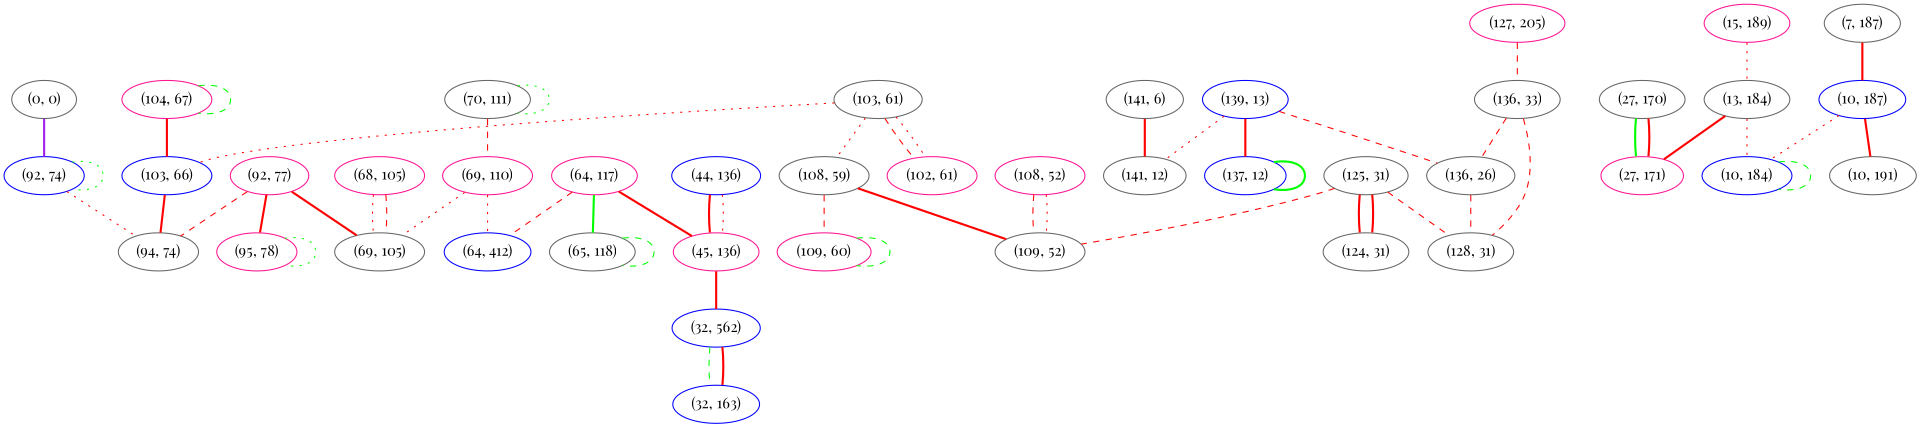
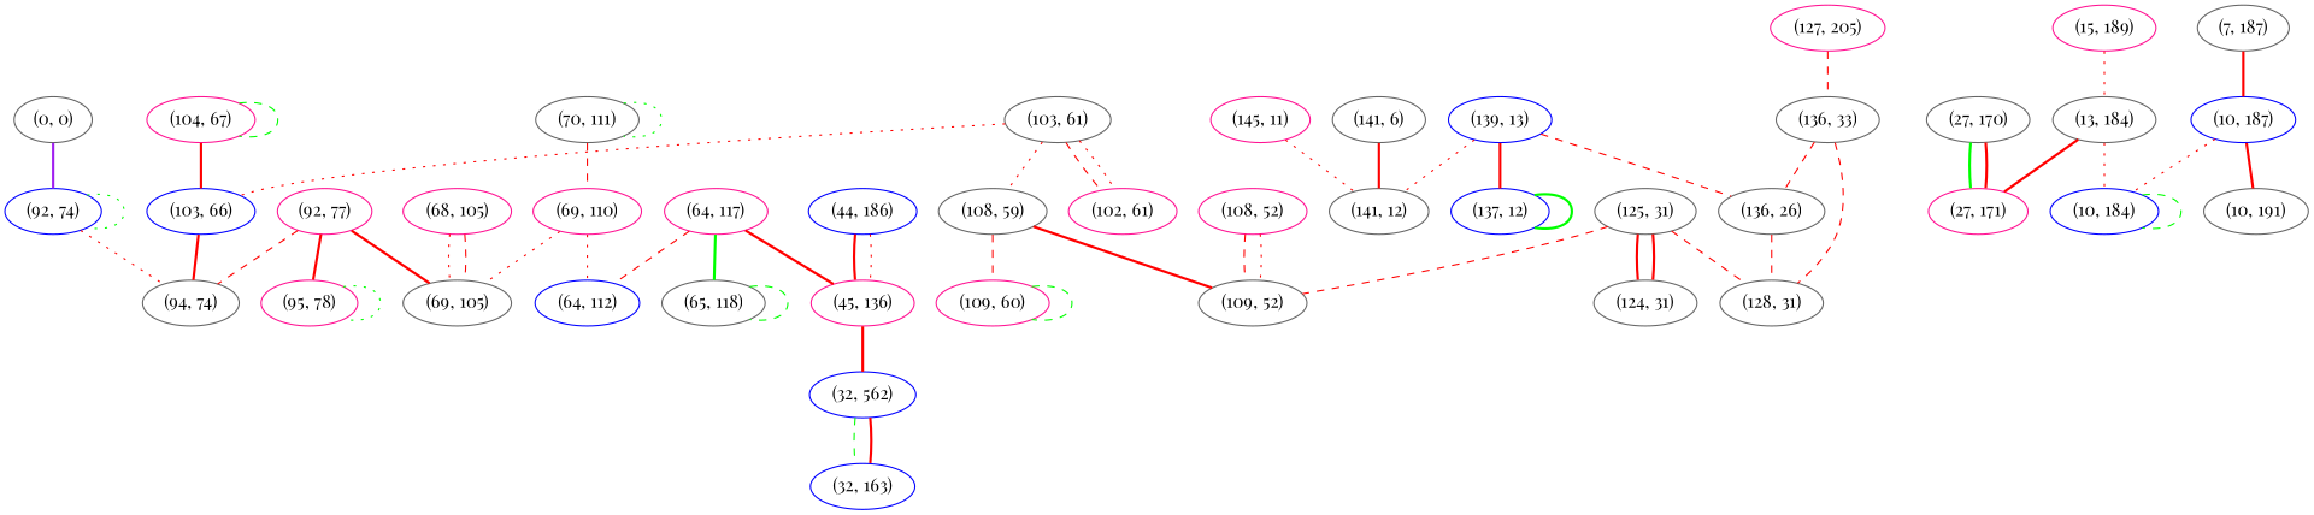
  graph {
    fontname="Playfair Display"
    node [color=gray40 fontname="Playfair Display"]
    edge [color=red fontname="Playfair Display" style=bold weight=1]
    "(104, 67)" [color=deeppink]
    "(103, 66)" [color=blue]
    "(94, 74)"
    "(64, 117)" [color=deeppink]
    "(45, 136)" [color=deeppink]
    "(65, 118)"
-   "(64, 112)" [color=blue label="(64, 412)"]
+   "(64, 112)" [color=blue]
    n8 [color=blue label="(32, 562)"]
    "(125, 31)"
    "(124, 31)"
    "(128, 31)"
    "(109, 52)"
    "(27, 171)" [color=deeppink]
    "(27, 170)"
    "(32, 163)" [color=blue]
    "(68, 105)" [color=deeppink]
    "(69, 105)"
    "(103, 61)"
    "(102, 61)" [color=deeppink]
    "(108, 59)"
    "(109, 60)" [color=deeppink]
    "(70, 111)"
    "(69, 110)" [color=deeppink]
    n24 [color=deeppink label="(92, 77)"]
    "(95, 78)" [color=deeppink]
-   "(44, 136)" [color=blue]
+   "(44, 136)" [color=blue label="(44, 186)"]
    "(10, 187)" [color=blue]
    "(7, 187)"
    "(10, 191)"
    "(10, 184)" [color=blue]
+   "(145, 11)" [color=deeppink]
    "(141, 12)"
    "(15, 189)" [color=deeppink]
    "(13, 184)"
    "(141, 6)"
    "(139, 13)" [color=blue]
    "(136, 26)"
    "(137, 12)" [color=blue]
    "(92, 74)" [color=blue]
    "(0, 0)"
    "(127, 205)" [color=deeppink]
    "(136, 33)"
    "(108, 52)" [color=deeppink]
    "(104, 67)" -- "(104, 67)" [color=green style=dashed weight=2]
    "(104, 67)" -- "(103, 66)"
    "(103, 66)" -- "(94, 74)"
    "(64, 117)" -- "(45, 136)"
    "(64, 117)" -- "(65, 118)" [color=green]
    "(64, 117)" -- "(64, 112)" [style=dashed]
    "(45, 136)" -- n8
    "(65, 118)" -- "(65, 118)" [color=green style=dashed weight=2]
    n8 -- "(32, 163)" [color=green style=dashed weight=2]
    n8 -- "(32, 163)"
    "(125, 31)" -- "(124, 31)"
    "(125, 31)" -- "(124, 31)"
    "(125, 31)" -- "(128, 31)" [style=dashed]
    "(125, 31)" -- "(109, 52)" [style=dashed]
    "(27, 170)" -- "(27, 171)" [color=green weight=2]
    "(27, 170)" -- "(27, 171)"
    "(68, 105)" -- "(69, 105)" [style=dotted]
    "(68, 105)" -- "(69, 105)" [style=dashed]
    "(103, 61)" -- "(103, 66)" [style=dotted]
    "(103, 61)" -- "(102, 61)" [style=dashed]
    "(103, 61)" -- "(102, 61)" [style=dotted]
    "(103, 61)" -- "(108, 59)" [style=dotted]
    "(108, 59)" -- "(109, 52)"
    "(108, 59)" -- "(109, 60)" [style=dashed]
    "(109, 60)" -- "(109, 60)" [color=green style=dashed weight=2]
    "(70, 111)" -- "(70, 111)" [color=green style=dotted weight=2]
    "(70, 111)" -- "(69, 110)" [style=dashed]
    "(69, 110)" -- "(64, 112)" [style=dotted]
    "(69, 110)" -- "(69, 105)" [style=dotted]
    n24 -- "(94, 74)" [style=dashed]
    n24 -- "(69, 105)"
    n24 -- "(95, 78)"
    "(95, 78)" -- "(95, 78)" [color=green style=dotted weight=2]
    "(44, 136)" -- "(45, 136)"
    "(44, 136)" -- "(45, 136)" [style=dotted]
    "(10, 187)" -- "(10, 191)"
    "(10, 187)" -- "(10, 184)" [style=dotted]
    "(7, 187)" -- "(10, 187)"
    "(10, 184)" -- "(10, 184)" [color=green style=dashed weight=2]
+   "(145, 11)" -- "(141, 12)" [style=dotted]
    "(15, 189)" -- "(13, 184)" [style=dotted]
    "(13, 184)" -- "(27, 171)"
    "(13, 184)" -- "(10, 184)" [style=dotted]
    "(141, 6)" -- "(141, 12)"
    "(139, 13)" -- "(141, 12)" [style=dotted]
    "(139, 13)" -- "(136, 26)" [style=dashed]
    "(139, 13)" -- "(137, 12)"
    "(136, 26)" -- "(128, 31)" [style=dashed]
    "(137, 12)" -- "(137, 12)" [color=green weight=2]
    "(92, 74)" -- "(94, 74)" [style=dotted]
    "(92, 74)" -- "(92, 74)" [color=green style=dotted weight=2]
    "(0, 0)" -- "(92, 74)" [color=purple weight=4]
    "(127, 205)" -- "(136, 33)" [style=dashed]
    "(136, 33)" -- "(128, 31)" [style=dashed]
    "(136, 33)" -- "(136, 26)" [style=dashed]
    "(108, 52)" -- "(109, 52)" [style=dashed]
    "(108, 52)" -- "(109, 52)" [style=dotted]
  }
